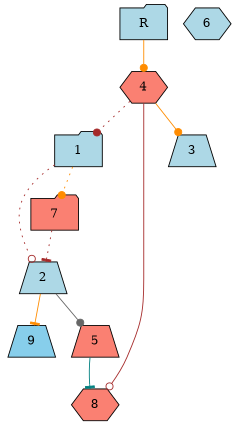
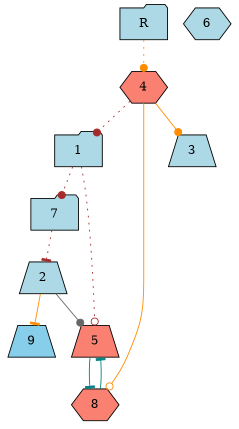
  digraph {
    node [fillcolor=lightblue shape=trapezium style=filled]
    edge [arrowhead=dot color=brown style=solid]
    1 [shape=folder]
    2
-   7 [fillcolor=salmon shape=folder]
+   7 [shape=folder]
    5 [fillcolor=salmon]
    9 [fillcolor=skyblue]
    8 [fillcolor=salmon shape=hexagon]
    4 [fillcolor=salmon shape=hexagon]
    3
    6 [shape=hexagon]
    R [shape=folder]
-   1 -> 2 [arrowhead=odot style=dotted]
-   1 -> 7 [color=darkorange style=dotted]
+   1 -> 5 [arrowhead=odot style=dotted]
+   1 -> 7 [style=dotted]
    2 -> 5 [color=gray40]
    2 -> 9 [arrowhead=tee color=darkorange]
    7 -> 2 [arrowhead=tee style=dotted]
    5 -> 8 [arrowhead=tee color=teal]
+   8 -> 5 [arrowhead=tee color=teal]
    4 -> 1 [style=dotted]
-   4 -> 8 [arrowhead=odot]
+   4 -> 8 [arrowhead=odot color=darkorange]
    4 -> 3 [color=darkorange]
-   R -> 4 [color=darkorange]
+   R -> 4 [color=darkorange style=dotted]
  }
